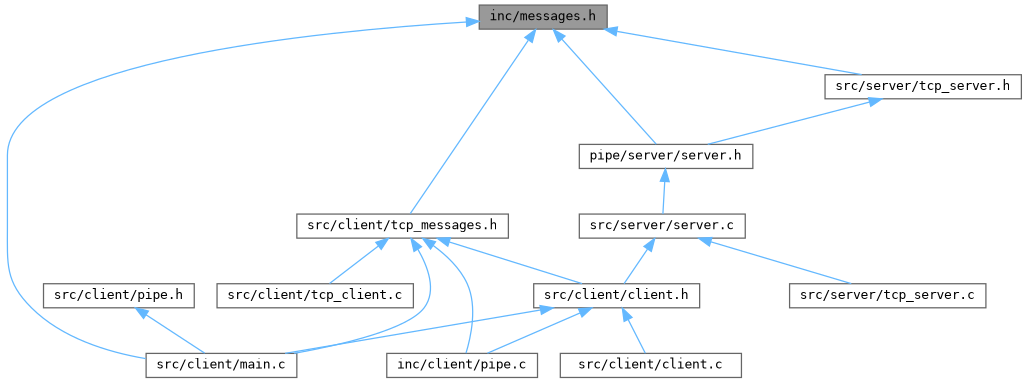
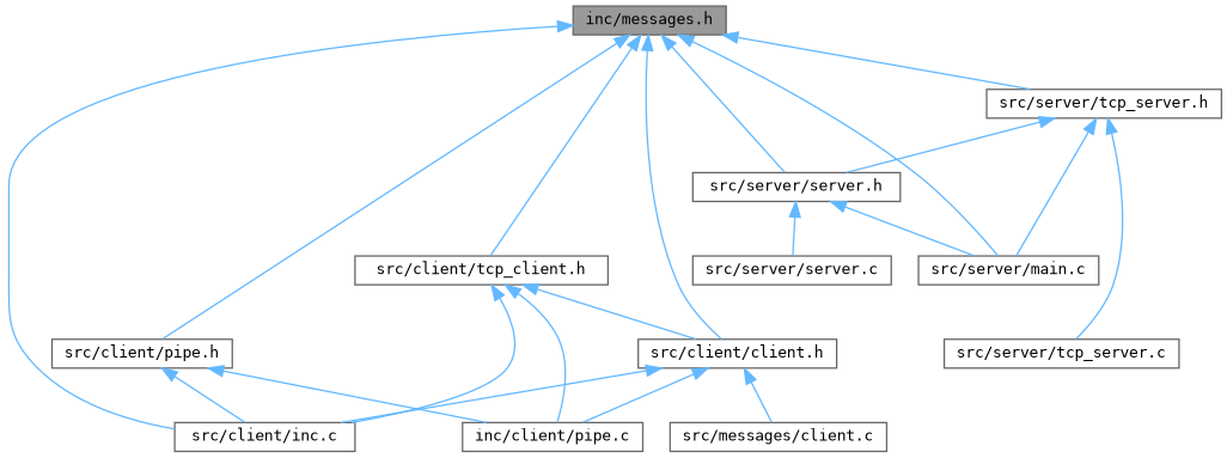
  digraph {
    fontname="DejaVu Sans Mono"
    node [color=grey40 fillcolor=white fontname="DejaVu Sans Mono" fontsize=10 shape=box style=filled]
    edge [color=steelblue1 dir=back fontname="DejaVu Sans Mono" fontsize=10 labelfontname=Helvetica labelfontsize=10 style=solid]
    n1 [color=gray40 fillcolor=grey60 fontcolor=black height=0.2 label="inc/messages.h" width=0.4]
    n2 [height=0.2 label="src/client/client.h" width=0.4]
-   n3 [height=0.2 label="src/client/main.c" width=0.4]
+   n3 [height=0.2 label="src/client/inc.c" width=0.4]
    n4 [height=0.2 label="src/client/pipe.h" width=0.4]
-   n5 [height=0.2 label="src/client/tcp_messages.h" width=0.4]
-   n7 [height=0.2 label="pipe/server/server.h" width=0.4]
+   n5 [height=0.2 label="src/client/tcp_client.h" width=0.4]
+   n6 [height=0.2 label="src/server/main.c" width=0.4]
+   n7 [height=0.2 label="src/server/server.h" width=0.4]
    n8 [height=0.2 label="src/server/tcp_server.h" width=0.4]
-   n9 [height=0.2 label="src/client/client.c" width=0.4]
+   n9 [height=0.2 label="src/messages/client.c" width=0.4]
    n10 [height=0.2 label="inc/client/pipe.c" width=0.4]
-   n11 [height=0.2 label="src/client/tcp_client.c" width=0.4]
    n12 [height=0.2 label="src/server/server.c" width=0.4]
    n13 [height=0.2 label="src/server/tcp_server.c" width=0.4]
-   n12 -> n2
+   n1 -> n2
    n1 -> n3
+   n1 -> n4
    n1 -> n5
+   n1 -> n6
    n1 -> n7
    n1 -> n8
    n2 -> n3
    n2 -> n9
    n2 -> n10
    n4 -> n3
+   n4 -> n10
    n5 -> n2
    n5 -> n3
    n5 -> n10
-   n5 -> n11
+   n7 -> n6
    n7 -> n12
+   n8 -> n6
    n8 -> n7
-   n12 -> n13
+   n8 -> n13
  }
